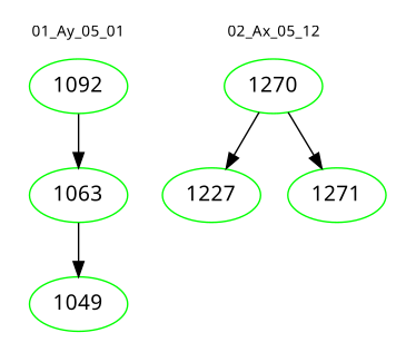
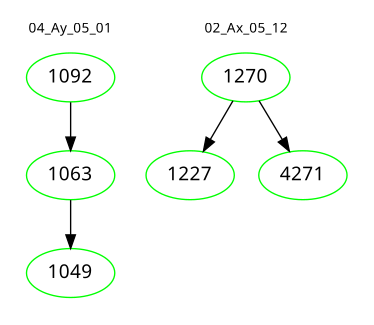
  digraph {
    fontname="Noto Sans"
    node [color=green fontname="Noto Sans"]
    edge [color=black fontname="Noto Sans"]
    n1 [label=1063]
    n2 [label=1049]
    n3 [label=1092]
    n4 [label=1270]
    n5 [label=1227]
-   n6 [label=1271]
+   n6 [label=4271]
    subgraph cluster_1 {
      color=white
      fontsize=10
-     label="01_Ay_05_01"
+     label="04_Ay_05_01"
      n1
      n2
      n3
    }
    subgraph cluster_2 {
      color=white
      fontsize=10
      label="02_Ax_05_12"
      n4
      n5
      n6
    }
    n1 -> n2
    n3 -> n1
    n4 -> n5
    n4 -> n6
  }
